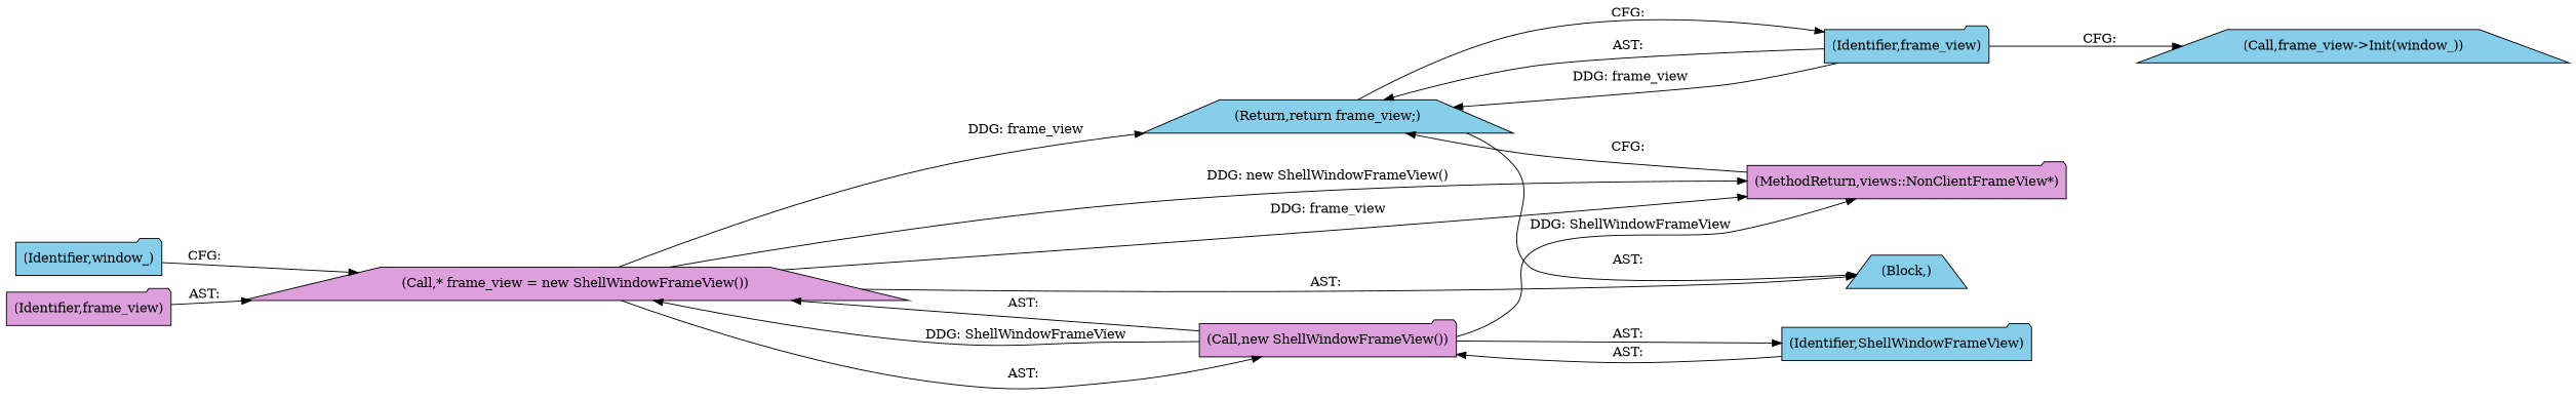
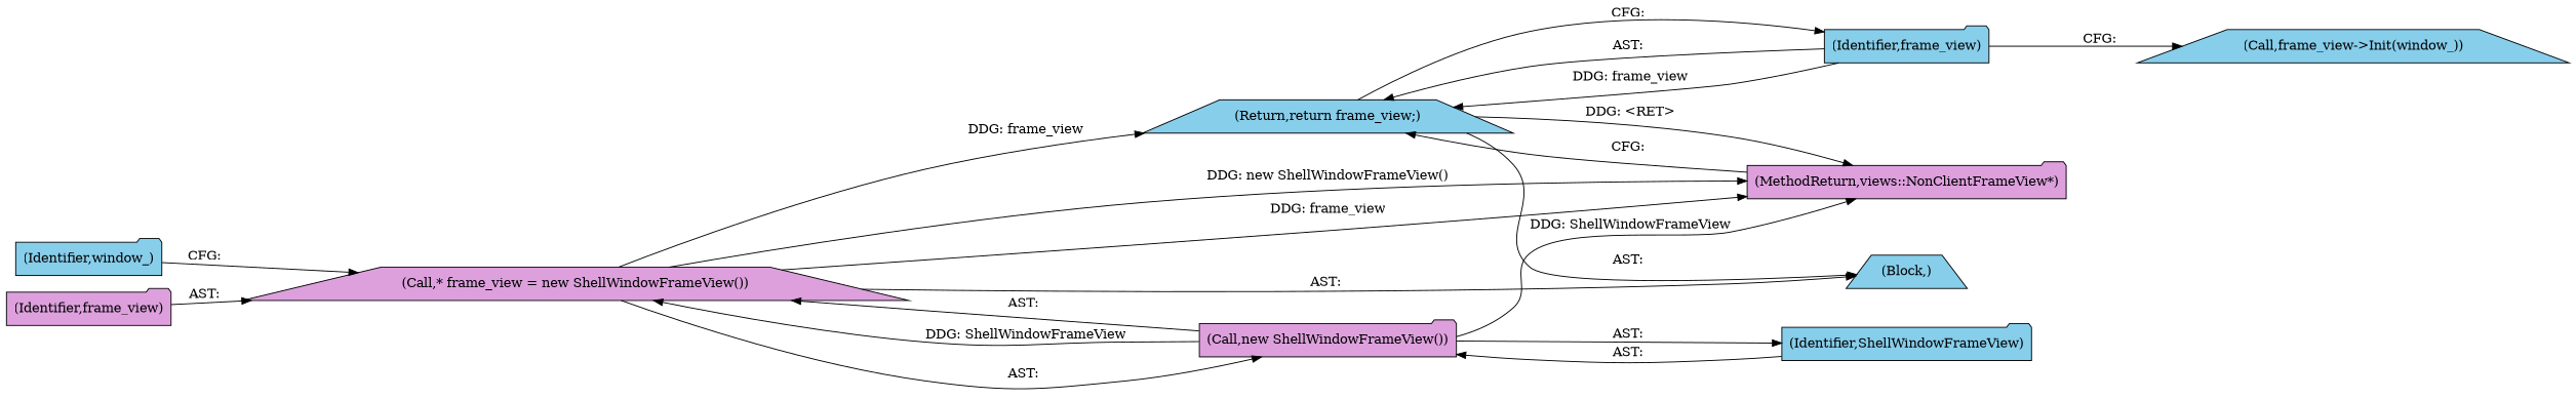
  digraph {
    rankdir=LR
    node [fillcolor=skyblue shape=folder style=filled]
    n1 [label="(Return,return frame_view;)" shape=trapezium]
    n2 [label="(Identifier,frame_view)"]
    n3 [fillcolor=plum label="(MethodReturn,views::NonClientFrameView*)"]
    n4 [label="(Block,)" shape=trapezium]
    n5 [label="(Call,frame_view->Init(window_))" shape=trapezium]
    n6 [fillcolor=plum label="(Call,* frame_view = new ShellWindowFrameView())" shape=trapezium]
    n7 [fillcolor=plum label="(Call,new ShellWindowFrameView())"]
    n8 [label="(Identifier,ShellWindowFrameView)"]
    n9 [label="(Identifier,window_)"]
    n10 [fillcolor=plum label="(Identifier,frame_view)"]
    n1 -> n2 [label="CFG: "]
+   n1 -> n3 [label="DDG: <RET>"]
    n1 -> n4 [label="AST: "]
    n2 -> n1 [label="AST: "]
    n2 -> n1 [label="DDG: frame_view"]
    n2 -> n5 [label="CFG: "]
    n3 -> n1 [label="CFG: "]
    n6 -> n1 [label="DDG: frame_view"]
    n6 -> n3 [label="DDG: frame_view"]
    n6 -> n3 [label="DDG: new ShellWindowFrameView()"]
    n6 -> n4 [label="AST: "]
    n6 -> n7 [label="AST: "]
    n7 -> n3 [label="DDG: ShellWindowFrameView"]
    n7 -> n6 [label="AST: "]
    n7 -> n6 [label="DDG: ShellWindowFrameView"]
    n7 -> n8 [label="AST: "]
    n8 -> n7 [label="AST: "]
    n9 -> n6 [label="CFG: "]
    n10 -> n6 [label="AST: "]
  }
